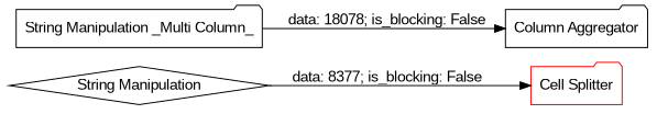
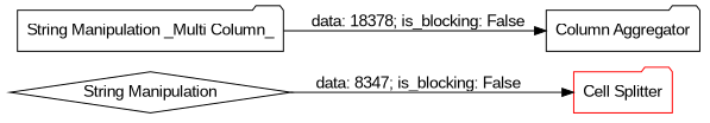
  digraph {
    fontname="Liberation Sans"
    rankdir=LR
    node [color=black fontname="Liberation Sans" shape=folder]
    edge [fontname="Liberation Sans"]
    n1 [label="String Manipulation" shape=diamond]
    n2 [color=red label="Cell Splitter"]
    n3 [label="String Manipulation _Multi Column_"]
    n4 [label="Column Aggregator"]
-   n1 -> n2 [label="data: 8377; is_blocking: False"]
-   n3 -> n4 [label="data: 18078; is_blocking: False"]
+   n1 -> n2 [label="data: 8347; is_blocking: False"]
+   n3 -> n4 [label="data: 18378; is_blocking: False"]
  }
